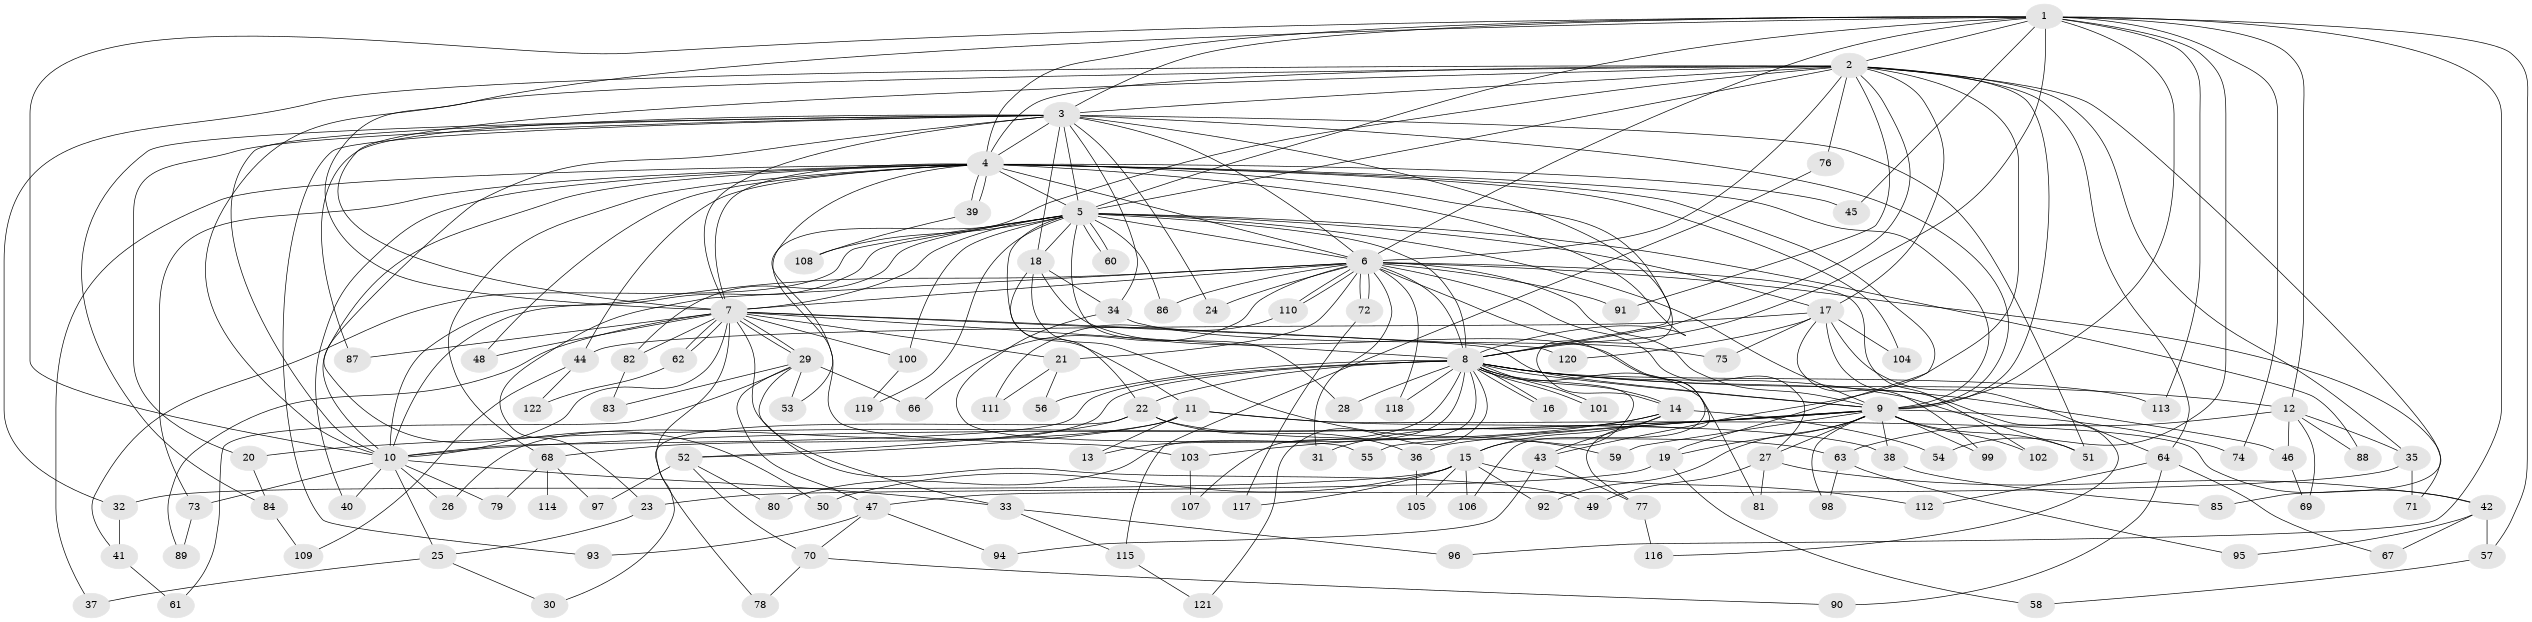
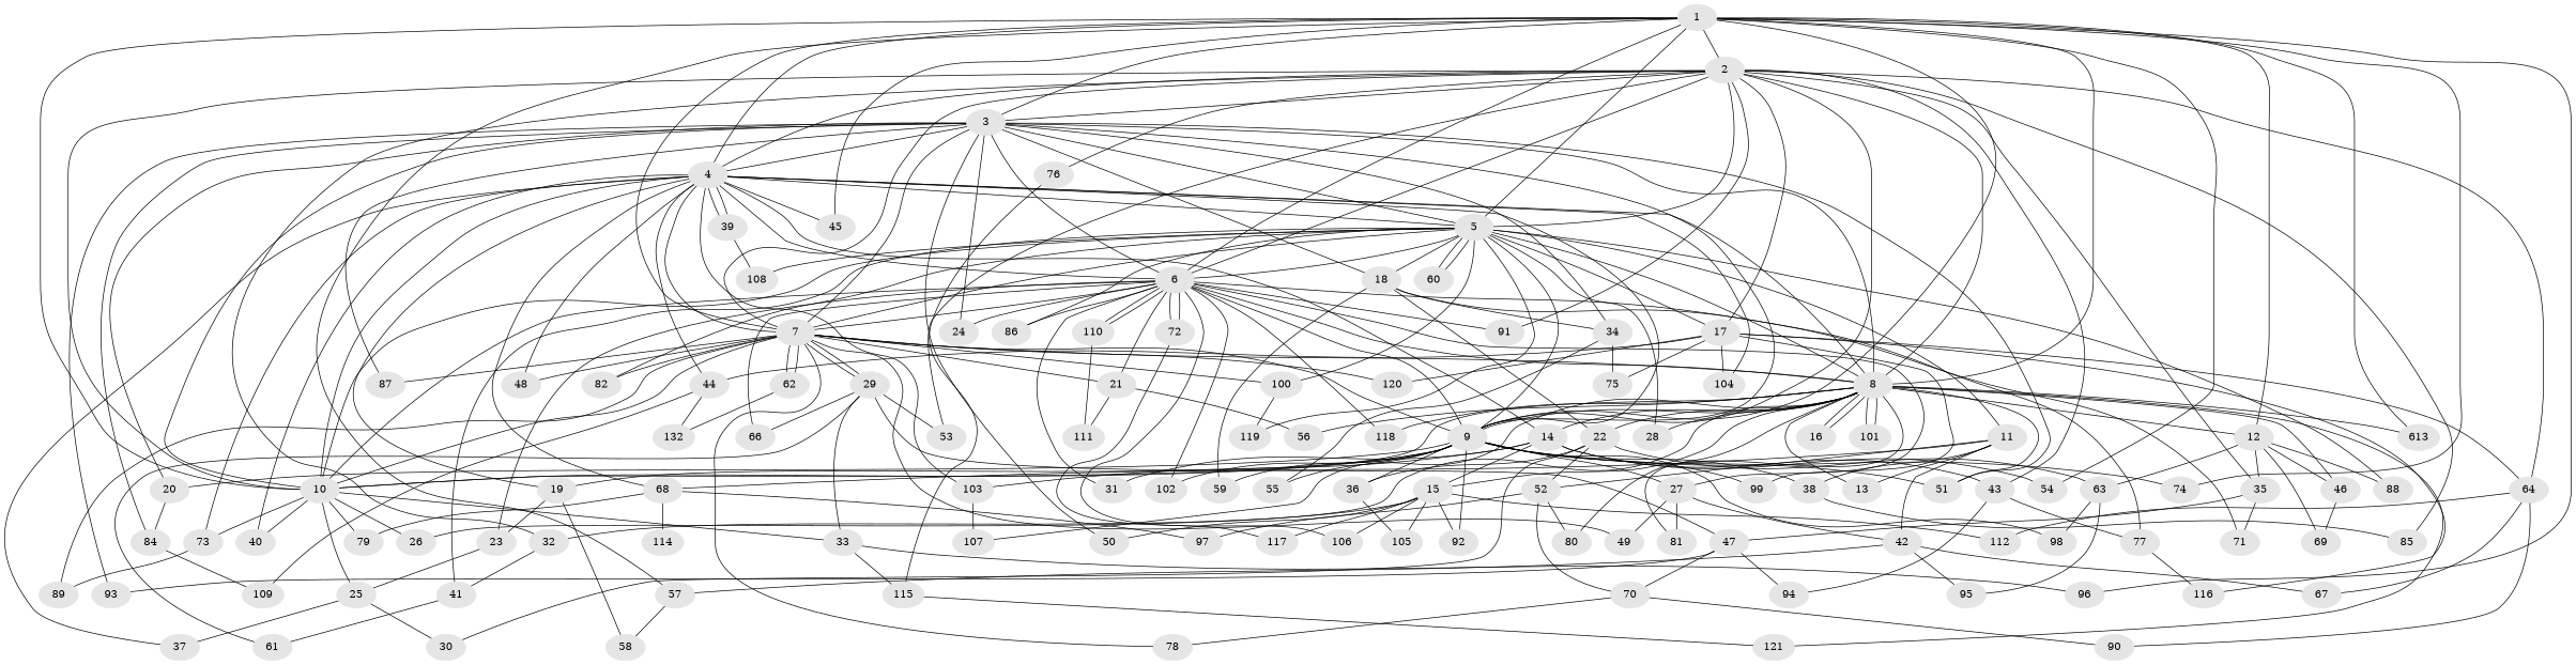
  graph {
    node [color=gray90 style=filled]
    1
    2
    3
    4
    5
    6
    7
    8
    9
    10
    12
    45
    54
    57
    74
    96
-   113
+   113 [label=613]
    17
    32
    35
    43
    53
    64
    76
    85
    91
    87
    18
    20
    24
    34
    50
    51
    84
    93
    14
    19
    37
    39
    40
    44
    48
    68
    73
    103
    104
    11
    28
    41
    60
    82
    86
    88
    100
    108
    119
    21
    23
    27
    31
    66
    71
    72
    102
    106
    110
    118
    29
    49
    62
    78
    89
    120
    13
    15
    16
    22
    26
    46
    56
    80
    81
    101
    107
    121
    36
    38
    55
    59
    92
    98
    99
    25
    33
    79
    63
    69
    58
    75
    116
    47
    77
    94
    112
    67
    90
    115
    109
-   122
+   122 [label=132]
    114
    97
    42
    52
    61
-   83
    111
    117
    105
    30
    95
    70
    1 -- 2
    1 -- 3
    1 -- 4
    1 -- 5
    1 -- 6
    1 -- 7
    1 -- 8
    1 -- 9
    1 -- 10
    1 -- 12
    1 -- 45
    1 -- 54
    1 -- 57
    1 -- 74
    1 -- 96
    1 -- 113
    2 -- 3
    2 -- 4
    2 -- 5
    2 -- 6
    2 -- 7
    2 -- 8
    2 -- 9
    2 -- 10
    2 -- 17
    2 -- 32
    2 -- 35
    2 -- 43
    2 -- 53
    2 -- 64
    2 -- 76
    2 -- 85
    2 -- 91
    3 -- 4
    3 -- 5
    3 -- 6
    3 -- 7
    3 -- 8
    3 -- 9
    3 -- 10
    3 -- 87
    3 -- 18
    3 -- 20
    3 -- 24
    3 -- 34
    3 -- 50
    3 -- 51
    3 -- 84
    3 -- 93
    4 -- 5
    4 -- 6
    4 -- 7
    4 -- 8
    4 -- 9
    4 -- 10
    4 -- 45
    4 -- 14
    4 -- 19
    4 -- 37
    4 -- 39
    4 -- 39
    4 -- 40
    4 -- 44
    4 -- 48
    4 -- 68
    4 -- 73
    4 -- 103
    4 -- 104
    5 -- 6
    5 -- 7
    5 -- 8
    5 -- 9
    5 -- 10
    5 -- 17
    5 -- 18
    5 -- 11
    5 -- 28
    5 -- 41
    5 -- 60
    5 -- 60
    5 -- 82
    5 -- 86
    5 -- 88
    5 -- 100
    5 -- 108
    5 -- 119
    6 -- 7
    6 -- 8
    6 -- 9
    6 -- 10
    6 -- 91
    6 -- 24
    6 -- 86
    6 -- 21
    6 -- 23
    6 -- 27
    6 -- 31
    6 -- 66
    6 -- 71
    6 -- 72
    6 -- 72
    6 -- 102
    6 -- 106
    6 -- 110
    6 -- 110
    6 -- 118
    7 -- 8
    7 -- 9
    7 -- 10
    7 -- 87
    7 -- 48
    7 -- 82
    7 -- 100
    7 -- 21
    7 -- 29
    7 -- 29
    7 -- 49
    7 -- 62
    7 -- 62
    7 -- 78
    7 -- 89
    7 -- 120
    8 -- 9
    8 -- 10
    8 -- 12
    8 -- 113
    8 -- 51
    8 -- 14
    8 -- 28
    8 -- 118
    8 -- 13
    8 -- 15
    8 -- 16
    8 -- 16
    8 -- 22
    8 -- 26
    8 -- 46
    8 -- 56
    8 -- 80
    8 -- 81
    8 -- 101
    8 -- 101
    8 -- 107
    8 -- 121
    9 -- 10
    9 -- 74
    9 -- 20
    9 -- 51
    9 -- 19
    9 -- 27
    9 -- 102
    9 -- 36
    9 -- 38
    9 -- 55
    9 -- 59
    9 -- 92
    9 -- 98
    9 -- 99
    10 -- 40
    10 -- 73
    10 -- 26
    10 -- 25
    10 -- 33
    10 -- 79
    12 -- 35
    12 -- 88
    12 -- 46
    12 -- 63
    12 -- 69
    57 -- 58
    17 -- 64
    17 -- 44
    17 -- 104
    17 -- 120
    17 -- 99
    17 -- 75
    17 -- 116
    32 -- 41
    35 -- 71
    35 -- 47
    43 -- 77
    43 -- 94
    64 -- 112
    64 -- 67
    64 -- 90
    76 -- 115
    18 -- 34
    18 -- 22
    18 -- 59
    18 -- 77
    20 -- 84
    34 -- 55
    34 -- 75
    84 -- 109
    14 -- 54
    14 -- 43
    14 -- 103
    14 -- 31
    14 -- 15
    19 -- 23
    19 -- 58
    39 -- 108
    44 -- 109
    44 -- 122
    68 -- 79
    68 -- 114
    68 -- 97
    73 -- 89
    103 -- 107
    11 -- 68
    11 -- 13
    11 -- 38
    11 -- 42
    11 -- 52
    41 -- 61
-   82 -- 83
    100 -- 119
    21 -- 56
    21 -- 111
    23 -- 25
    27 -- 49
    27 -- 81
    27 -- 42
    72 -- 117
    110 -- 111
    29 -- 53
    29 -- 66
    29 -- 33
    29 -- 47
    29 -- 61
-   29 -- 83
    62 -- 122
    15 -- 32
    15 -- 50
    15 -- 106
    15 -- 92
    15 -- 112
    15 -- 117
    15 -- 105
    22 -- 36
    22 -- 63
    22 -- 52
    22 -- 30
    46 -- 69
    36 -- 105
    38 -- 85
    25 -- 37
    25 -- 30
    33 -- 96
    33 -- 115
    63 -- 98
    63 -- 95
    47 -- 93
    47 -- 94
    47 -- 70
    77 -- 116
    115 -- 121
    42 -- 57
    42 -- 67
    42 -- 95
    52 -- 80
    52 -- 97
    52 -- 70
    70 -- 78
    70 -- 90
  }
